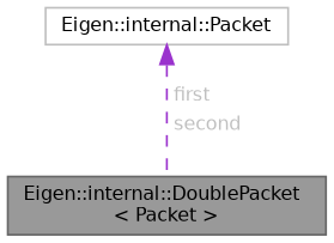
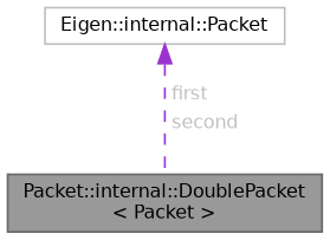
  digraph {
    node [fontname=Helvetica fontsize=10 shape=box style=filled]
-   n1 [color=gray40 fillcolor=grey60 fontcolor=black height=0.2 label="Eigen::internal::DoublePacket\l\< Packet \>" width=0.4]
+   n1 [color=gray40 fillcolor=grey60 fontcolor=black height=0.2 label="Packet::internal::DoublePacket\l\< Packet \>" width=0.4]
    n2 [color=grey75 fillcolor=white height=0.2 label="Eigen::internal::Packet" width=0.4]
    n2 -> n1 [color=darkorchid3 dir=back fontcolor=grey fontname=Helvetica fontsize=10 label=<<TABLE CELLBORDER="0" BORDER="0"><TR><TD VALIGN="top" ALIGN="LEFT" CELLPADDING="1" CELLSPACING="0">first</TD></TR> <TR><TD VALIGN="top" ALIGN="LEFT" CELLPADDING="1" CELLSPACING="0">second</TD></TR> </TABLE>> labelfontname=Helvetica labelfontsize=10 style=dashed]
  }
